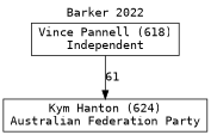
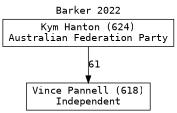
  digraph {
    label="Barker 2022"
    labelloc=t
    mclimit=10
    fontname="DejaVu Sans Mono"
    node [shape=box fontname="DejaVu Sans Mono"]
    n1 [label="Vince Pannell (618)\nIndependent"]
    n2 [label="Kym Hanton (624)\nAustralian Federation Party"]
-   n1 -> n2 [label=61 fontname="DejaVu Sans Mono"]
+   n2 -> n1 [label=61 fontname="DejaVu Sans Mono"]
  }
